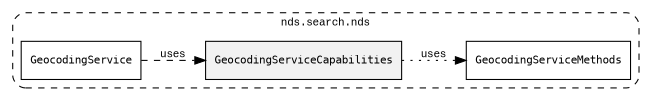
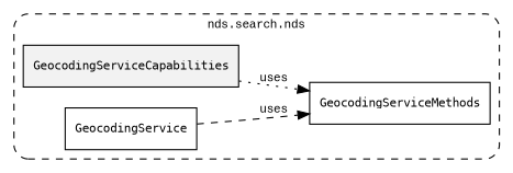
  digraph {
    fontname="Liberation Mono"
    fontsize=10
    rankdir=LR
    node [fontname="Liberation Mono" fontsize=10 shape=box]
    edge [fontname="Liberation Mono" fontsize=10]
    n1 [fillcolor="#0000000D" label=<<font face="monospace"><table align="center" border="0" cellspacing="0" cellpadding="0"><tr><td href="../../../content/packages/nds.search.services.html#Structure-GeocodingServiceCapabilities" title="Structure defined in nds.search.services">GeocodingServiceCapabilities</td></tr></table></font>> style=filled]
    n2 [label=<<font face="monospace"><table align="center" border="0" cellspacing="0" cellpadding="0"><tr><td href="../../../content/packages/nds.search.services.html#Bitmask-GeocodingServiceMethods" title="Bitmask defined in nds.search.services">GeocodingServiceMethods</td></tr></table></font>>]
    n3 [label=<<font face="monospace"><table align="center" border="0" cellspacing="0" cellpadding="0"><tr><td href="../../../content/packages/nds.search.services.html#Service-GeocodingService" title="Service defined in nds.search.services">GeocodingService</td></tr></table></font>>]
    subgraph cluster_1 {
      label="nds.search.nds"
      style="dashed, rounded"
      n1
      n2
      n3
    }
    n1 -> n2 [label=uses style=dotted]
-   n3 -> n1 [label=uses style=dashed]
+   n3 -> n2 [label=uses style=dashed]
  }
